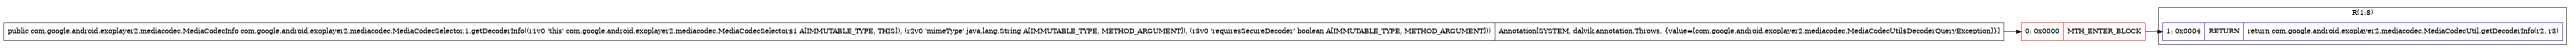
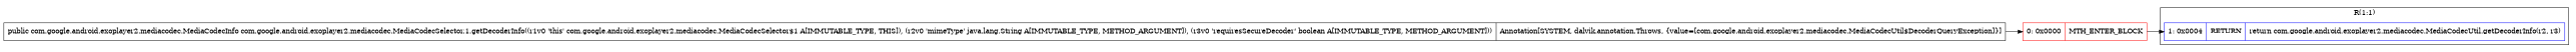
  digraph {
    rankdir=LR
    node [shape=record]
    n1 [color=blue label="{1\:\ 0x0004|RETURN\l|return com.google.android.exoplayer2.mediacodec.MediaCodecUtil.getDecoderInfo(r2, r3)\l}"]
    n2 [color=red label="{0\:\ 0x0000|MTH_ENTER_BLOCK\l}"]
    n3 [label="{public com.google.android.exoplayer2.mediacodec.MediaCodecInfo com.google.android.exoplayer2.mediacodec.MediaCodecSelector.1.getDecoderInfo((r1v0 'this' com.google.android.exoplayer2.mediacodec.MediaCodecSelector$1 A[IMMUTABLE_TYPE, THIS]), (r2v0 'mimeType' java.lang.String A[IMMUTABLE_TYPE, METHOD_ARGUMENT]), (r3v0 'requiresSecureDecoder' boolean A[IMMUTABLE_TYPE, METHOD_ARGUMENT]))  | Annotation[SYSTEM, dalvik.annotation.Throws, \{value=[com.google.android.exoplayer2.mediacodec.MediaCodecUtil$DecoderQueryException]\}]\l}"]
    subgraph cluster_1 {
-     label="R(1:8)"
+     label="R(1:1)"
      n1
    }
    n2 -> n1
    n3 -> n2
  }
